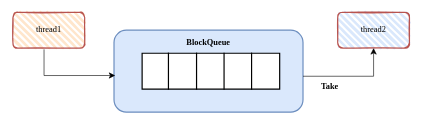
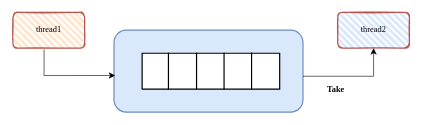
  <mxCell id="0" />
  <mxCell id="1" parent="0" />
  <mxCell id="2" value="" style="rounded=1;whiteSpace=wrap;html=1;strokeWidth=2;fillColor=#dae8fc;strokeColor=#6c8ebf;" vertex="1" parent="1"><mxGeometry x="189" y="50" width="316" height="137" as="geometry" /></mxCell>
  <mxCell id="3" value="&lt;font style=&quot;font-size: 14px;&quot; face=&quot;Comic Sans MS&quot;&gt;thread1&lt;/font&gt;" style="rounded=1;whiteSpace=wrap;html=1;strokeWidth=2;fillWeight=4;hachureGap=8;hachureAngle=45;fillColor=#ffe6cc;sketch=1;strokeColor=#b85450;" vertex="1" parent="1"><mxGeometry x="20" y="20" width="120" height="60" as="geometry" /></mxCell>
  <mxCell id="4" value="&lt;font style=&quot;font-size: 14px;&quot; face=&quot;Comic Sans MS&quot;&gt;thread2&lt;/font&gt;" style="rounded=1;whiteSpace=wrap;html=1;strokeWidth=2;fillWeight=4;hachureGap=8;hachureAngle=45;fillColor=#dae8fc;sketch=1;strokeColor=#b85450;" vertex="1" parent="1"><mxGeometry x="563" y="20" width="120" height="60" as="geometry" /></mxCell>
  <mxCell id="5" value="" style="edgeStyle=segmentEdgeStyle;endArrow=classic;html=1;curved=0;rounded=0;endSize=8;startSize=8;entryX=0;entryY=0.75;entryDx=0;entryDy=0;" edge="1" parent="1"><mxGeometry width="50" height="50" relative="1" as="geometry"><mxPoint x="72" y="82" as="sourcePoint" /><mxPoint x="191" y="125.75" as="targetPoint" /><Array as="points"><mxPoint x="72" y="126" /></Array></mxGeometry></mxCell>
  <mxCell id="6" value="" style="verticalLabelPosition=bottom;verticalAlign=top;html=1;shape=mxgraph.basic.rect;fillColor2=none;strokeWidth=2;size=20;indent=5;" vertex="1" parent="1"><mxGeometry x="236" y="88.5" width="230" height="60" as="geometry" /></mxCell>
  <mxCell id="7" value="" style="shape=partialRectangle;whiteSpace=wrap;html=1;right=0;top=0;bottom=0;fillColor=none;routingCenterX=-0.5;strokeWidth=2;" vertex="1" parent="1"><mxGeometry x="280" y="88.5" width="120" height="60" as="geometry" /></mxCell>
  <mxCell id="8" value="" style="shape=partialRectangle;whiteSpace=wrap;html=1;right=0;top=0;bottom=0;fillColor=none;routingCenterX=-0.5;strokeWidth=2;" vertex="1" parent="1"><mxGeometry x="327" y="88.5" width="120" height="60" as="geometry" /></mxCell>
  <mxCell id="9" value="" style="shape=partialRectangle;whiteSpace=wrap;html=1;right=0;top=0;bottom=0;fillColor=none;routingCenterX=-0.5;strokeWidth=2;" vertex="1" parent="1"><mxGeometry x="373" y="88.5" width="120" height="60" as="geometry" /></mxCell>
  <mxCell id="10" value="" style="shape=partialRectangle;whiteSpace=wrap;html=1;right=0;top=0;bottom=0;fillColor=none;routingCenterX=-0.5;strokeWidth=2;" vertex="1" parent="1"><mxGeometry x="419" y="88.5" width="49" height="60" as="geometry" /></mxCell>
- <mxCell id="11" value="&lt;font face=&quot;Comic Sans MS&quot; style=&quot;font-size: 14px;&quot;&gt;&lt;b&gt;BlockQueue&lt;/b&gt;&lt;/font&gt;" style="text;strokeColor=none;align=center;fillColor=none;html=1;verticalAlign=middle;whiteSpace=wrap;rounded=0;" vertex="1" parent="1"><mxGeometry x="317" y="56" width="60" height="30" as="geometry" /></mxCell>
  <mxCell id="12" value="" style="edgeStyle=segmentEdgeStyle;endArrow=classic;html=1;curved=0;rounded=0;endSize=8;startSize=8;entryX=0.5;entryY=1;entryDx=0;entryDy=0;" edge="1" parent="1" target="4"><mxGeometry width="50" height="50" relative="1" as="geometry"><mxPoint x="505" y="127" as="sourcePoint" /><mxPoint x="627" y="86" as="targetPoint" /></mxGeometry></mxCell>
- <mxCell id="13" value="&lt;font face=&quot;Comic Sans MS&quot;&gt;&lt;span style=&quot;font-size: 14px;&quot;&gt;&lt;b&gt;Take&lt;/b&gt;&lt;/span&gt;&lt;/font&gt;" style="text;strokeColor=none;align=center;fillColor=none;html=1;verticalAlign=middle;whiteSpace=wrap;rounded=0;" vertex="1" parent="1"><mxGeometry x="520" y="129" width="60" height="30" as="geometry" /></mxCell>
+ <mxCell id="13" value="&lt;font face=&quot;Comic Sans MS&quot;&gt;&lt;span style=&quot;font-size: 14px;&quot;&gt;&lt;b&gt;Take&lt;/b&gt;&lt;/span&gt;&lt;/font&gt;" style="text;strokeColor=none;align=center;fillColor=none;html=1;verticalAlign=middle;whiteSpace=wrap;rounded=0;" vertex="1" parent="1"><mxGeometry x="530" y="134" width="60" height="30" as="geometry" /></mxCell>
